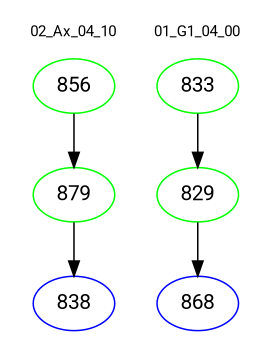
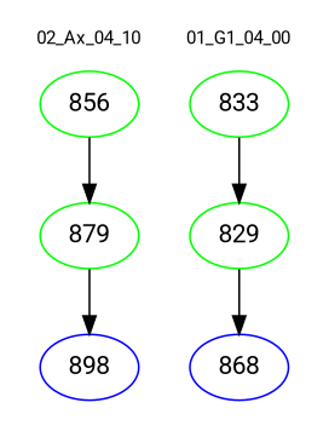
  digraph {
    fontname=Roboto
    node [color=green fontname=Roboto]
    edge [color=black fontname=Roboto]
    n1 [label=856]
    n2 [label=879]
-   n3 [color=blue label=838]
+   n3 [color=blue label=898]
    n4 [label=833]
    n5 [label=829]
    n6 [color=blue label=868]
    subgraph cluster_1 {
      color=white
      fontsize=10
      label="02_Ax_04_10"
      n1
      n2
      n3
    }
    subgraph cluster_2 {
      color=white
      fontsize=10
      label="01_G1_04_00"
      n4
      n5
      n6
    }
    n1 -> n2
    n2 -> n3
    n4 -> n5
    n5 -> n6
  }
